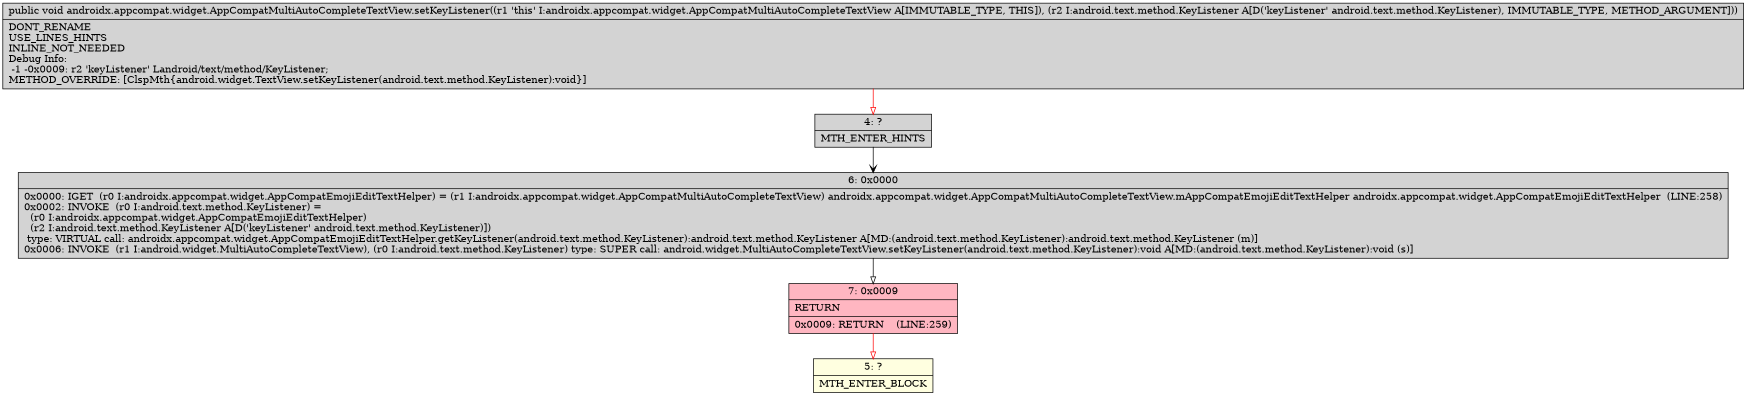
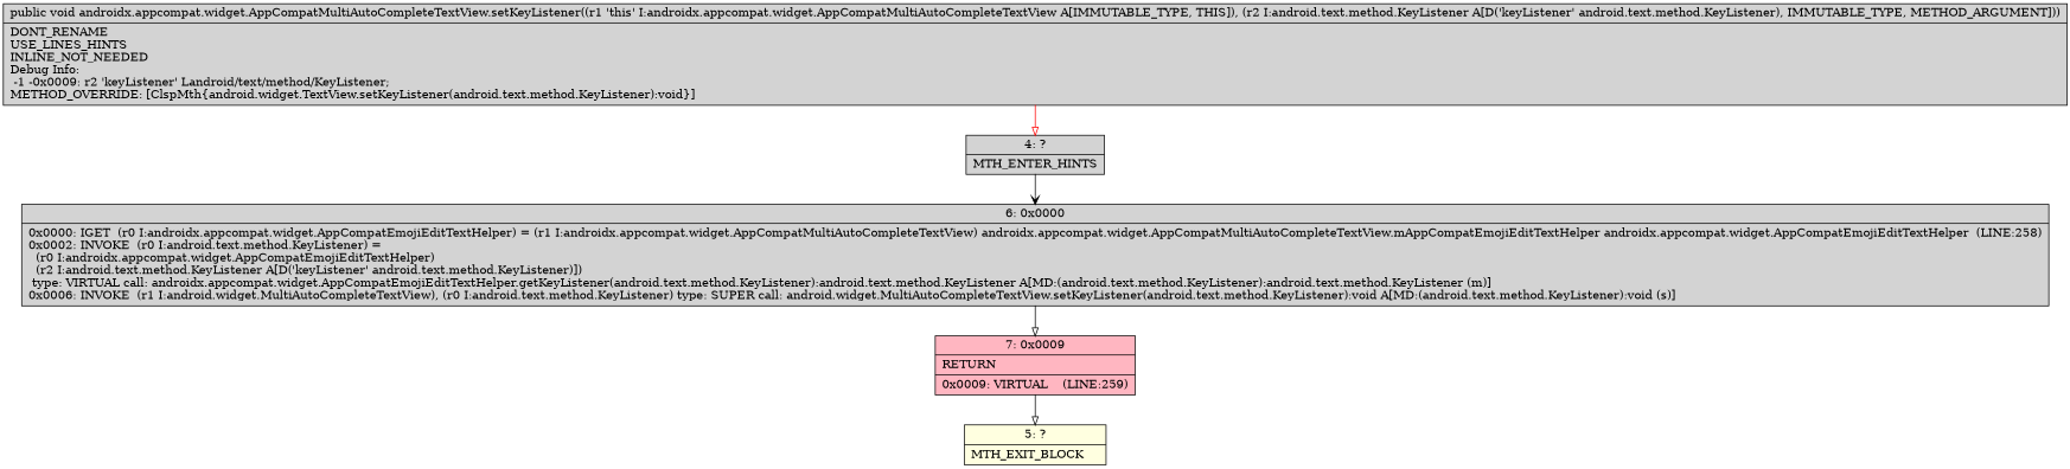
  digraph {
    node [fillcolor=lightgrey shape=record style=filled]
    edge [arrowhead=onormal color=black]
    n1 [label="{4\:\ ?|MTH_ENTER_HINTS\l}"]
    n2 [label="{6\:\ 0x0000|0x0000: IGET  (r0 I:androidx.appcompat.widget.AppCompatEmojiEditTextHelper) = (r1 I:androidx.appcompat.widget.AppCompatMultiAutoCompleteTextView) androidx.appcompat.widget.AppCompatMultiAutoCompleteTextView.mAppCompatEmojiEditTextHelper androidx.appcompat.widget.AppCompatEmojiEditTextHelper  (LINE:258)\l0x0002: INVOKE  (r0 I:android.text.method.KeyListener) = \l  (r0 I:androidx.appcompat.widget.AppCompatEmojiEditTextHelper)\l  (r2 I:android.text.method.KeyListener A[D('keyListener' android.text.method.KeyListener)])\l type: VIRTUAL call: androidx.appcompat.widget.AppCompatEmojiEditTextHelper.getKeyListener(android.text.method.KeyListener):android.text.method.KeyListener A[MD:(android.text.method.KeyListener):android.text.method.KeyListener (m)]\l0x0006: INVOKE  (r1 I:android.widget.MultiAutoCompleteTextView), (r0 I:android.text.method.KeyListener) type: SUPER call: android.widget.MultiAutoCompleteTextView.setKeyListener(android.text.method.KeyListener):void A[MD:(android.text.method.KeyListener):void (s)]\l}"]
-   n3 [fillcolor=lightpink label="{7\:\ 0x0009|RETURN\l|0x0009: RETURN    (LINE:259)\l}"]
-   n4 [fillcolor=lightyellow label="{5\:\ ?|MTH_ENTER_BLOCK\l}"]
+   n3 [fillcolor=lightpink label="{7\:\ 0x0009|RETURN\l|0x0009: VIRTUAL    (LINE:259)\l}"]
+   n4 [fillcolor=lightyellow label="{5\:\ ?|MTH_EXIT_BLOCK\l}"]
    n5 [label="{public void androidx.appcompat.widget.AppCompatMultiAutoCompleteTextView.setKeyListener((r1 'this' I:androidx.appcompat.widget.AppCompatMultiAutoCompleteTextView A[IMMUTABLE_TYPE, THIS]), (r2 I:android.text.method.KeyListener A[D('keyListener' android.text.method.KeyListener), IMMUTABLE_TYPE, METHOD_ARGUMENT]))  | DONT_RENAME\lUSE_LINES_HINTS\lINLINE_NOT_NEEDED\lDebug Info:\l  \-1 \-0x0009: r2 'keyListener' Landroid\/text\/method\/KeyListener;\lMETHOD_OVERRIDE: [ClspMth\{android.widget.TextView.setKeyListener(android.text.method.KeyListener):void\}]\l}"]
    n1 -> n2 [arrowhead=vee]
    n2 -> n3
-   n3 -> n4 [color=red]
+   n3 -> n4
    n5 -> n1 [color=red]
  }
